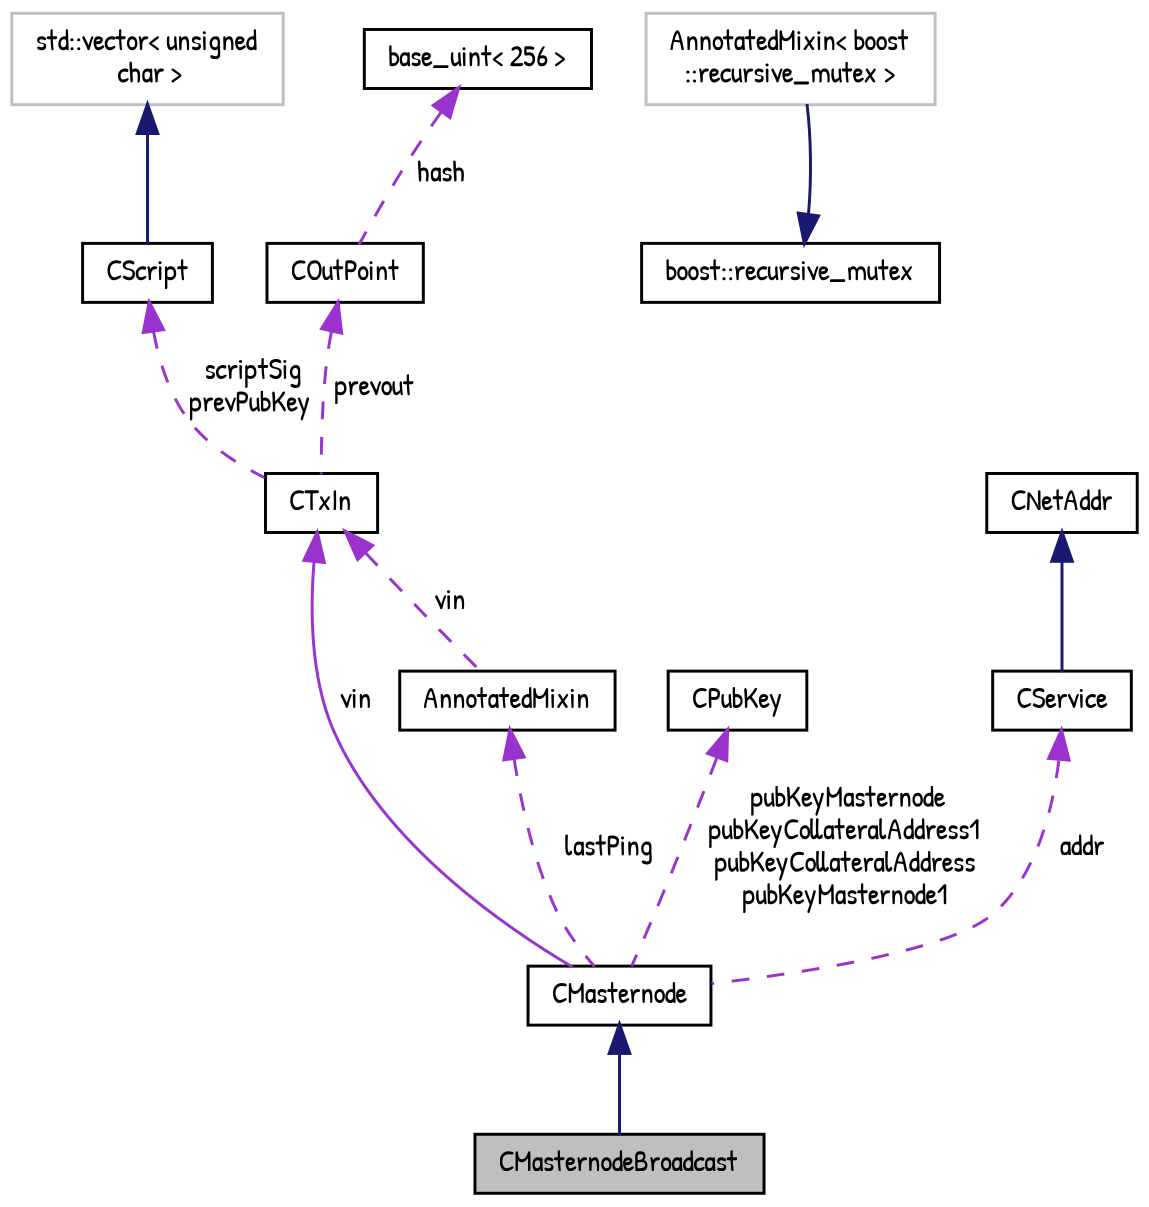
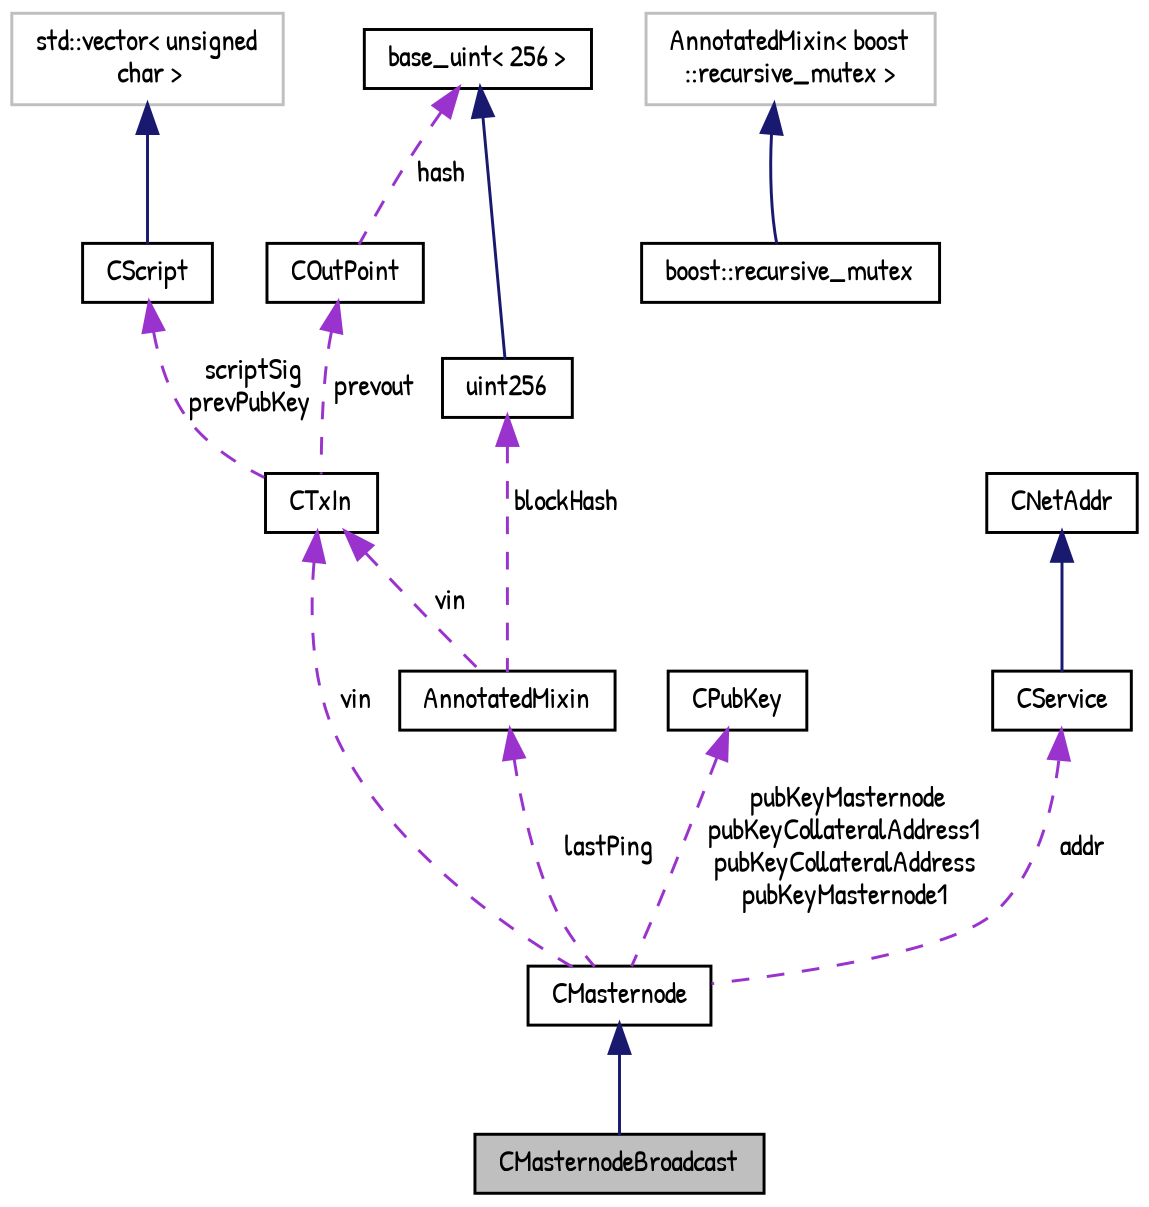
  digraph {
    fontname="Patrick Hand"
    node [color=black fillcolor=white fontname="Patrick Hand" fontsize=10 shape=record style=filled]
    edge [color=darkorchid3 dir=back fontname="Patrick Hand" fontsize=10 labelfontname=Helvetica labelfontsize=10 style=dashed]
    n1 [fillcolor=grey75 fontcolor=black height=0.2 label=CMasternodeBroadcast width=0.4]
    n2 [height=0.2 label=CMasternode width=0.4]
    n3 [height=0.2 label=CTxIn width=0.4]
    n4 [height=0.2 label=AnnotatedMixin width=0.4]
    n5 [height=0.2 label=CScript width=0.4]
    n6 [color=grey75 height=0.2 label="std::vector\< unsigned\l char \>" width=0.4]
    n7 [height=0.2 label=COutPoint width=0.4]
+   n8 [height=0.2 label=uint256 width=0.4]
    n9 [height=0.2 label="base_uint\< 256 \>" width=0.4]
    n10 [height=0.2 label=CPubKey width=0.4]
    n11 [color=grey75 height=0.2 label="AnnotatedMixin\< boost\l::recursive_mutex \>" width=0.4]
    n12 [height=0.2 label="boost::recursive_mutex" width=0.4]
    n13 [height=0.2 label=CService width=0.4]
    n14 [height=0.2 label=CNetAddr width=0.4]
    n2 -> n1 [color=midnightblue style=solid]
-   n3 -> n2 [label=" vin" style=solid]
+   n3 -> n2 [label=" vin"]
    n3 -> n4 [label=" vin"]
    n4 -> n2 [label=" lastPing"]
    n5 -> n3 [label=" scriptSig\nprevPubKey"]
    n6 -> n5 [color=midnightblue style=solid]
    n7 -> n3 [label=" prevout"]
+   n8 -> n4 [label=" blockHash"]
    n9 -> n7 [label=" hash"]
+   n9 -> n8 [color=midnightblue style=solid]
    n10 -> n2 [label=" pubKeyMasternode\npubKeyCollateralAddress1\npubKeyCollateralAddress\npubKeyMasternode1"]
-   n12 -> n11 [color=midnightblue style=solid]
+   n11 -> n12 [color=midnightblue style=solid]
    n13 -> n2 [label=" addr"]
    n14 -> n13 [color=midnightblue style=solid]
  }
